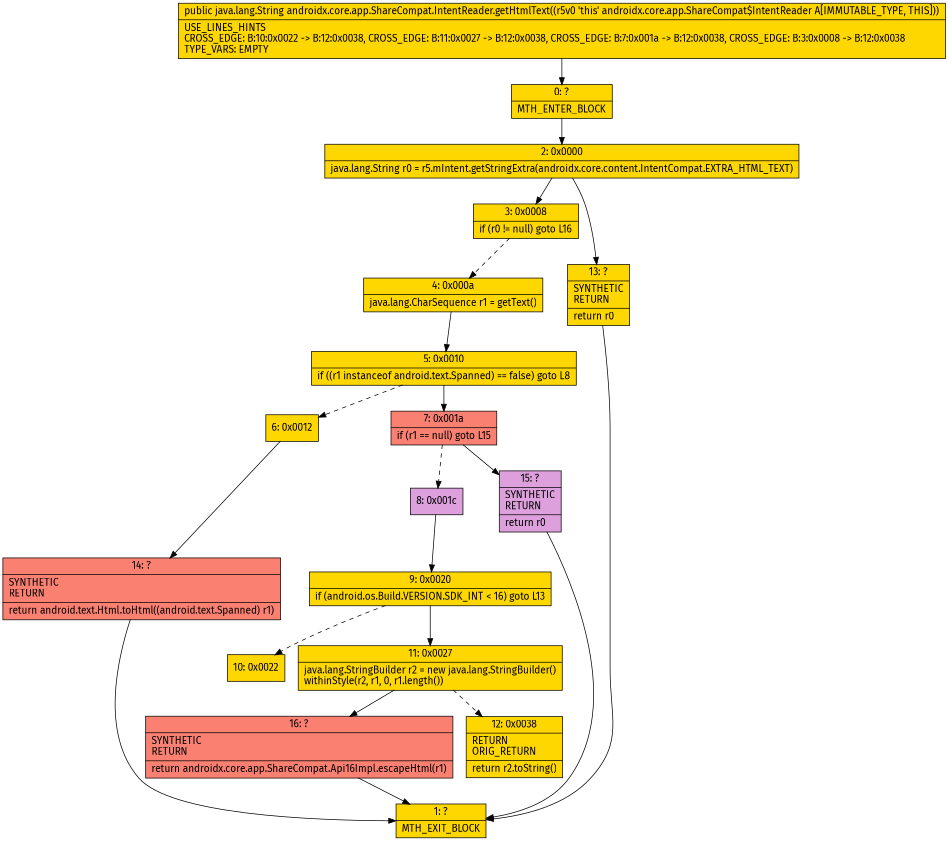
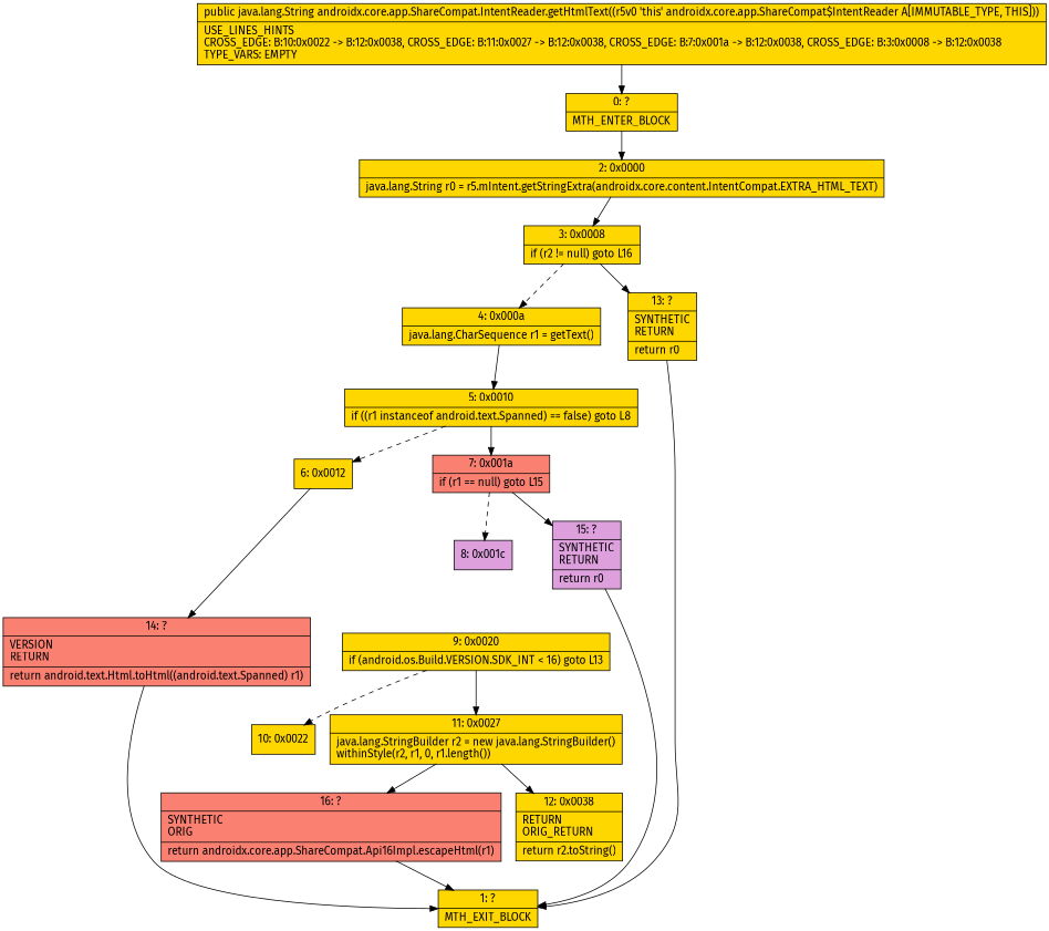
  digraph {
    fontname="Fira Sans"
    node [fillcolor=gold fontname="Fira Sans" shape=record style=filled]
    edge [fontname="Fira Sans"]
    n1 [label="{0\:\ ?|MTH_ENTER_BLOCK\l}"]
    n2 [label="{2\:\ 0x0000|java.lang.String r0 = r5.mIntent.getStringExtra(androidx.core.content.IntentCompat.EXTRA_HTML_TEXT)\l}"]
-   n3 [label="{3\:\ 0x0008|if (r0 != null) goto L16\l}"]
+   n3 [label="{3\:\ 0x0008|if (r2 != null) goto L16\l}"]
    n4 [label="{4\:\ 0x000a|java.lang.CharSequence r1 = getText()\l}"]
    n5 [label="{13\:\ ?|SYNTHETIC\lRETURN\l|return r0\l}"]
    n6 [label="{5\:\ 0x0010|if ((r1 instanceof android.text.Spanned) == false) goto L8\l}"]
    n7 [label="{1\:\ ?|MTH_EXIT_BLOCK\l}"]
    n8 [label="{6\:\ 0x0012}"]
    n9 [fillcolor=salmon label="{7\:\ 0x001a|if (r1 == null) goto L15\l}"]
-   n10 [fillcolor=salmon label="{14\:\ ?|SYNTHETIC\lRETURN\l|return android.text.Html.toHtml((android.text.Spanned) r1)\l}"]
+   n10 [fillcolor=salmon label="{14\:\ ?|VERSION\lRETURN\l|return android.text.Html.toHtml((android.text.Spanned) r1)\l}"]
    n11 [fillcolor=plum label="{8\:\ 0x001c}"]
    n12 [fillcolor=plum label="{15\:\ ?|SYNTHETIC\lRETURN\l|return r0\l}"]
    n13 [label="{9\:\ 0x0020|if (android.os.Build.VERSION.SDK_INT \< 16) goto L13\l}"]
    n14 [label="{10\:\ 0x0022}"]
    n15 [label="{11\:\ 0x0027|java.lang.StringBuilder r2 = new java.lang.StringBuilder()\lwithinStyle(r2, r1, 0, r1.length())\l}"]
-   n16 [fillcolor=salmon label="{16\:\ ?|SYNTHETIC\lRETURN\l|return androidx.core.app.ShareCompat.Api16Impl.escapeHtml(r1)\l}"]
+   n16 [fillcolor=salmon label="{16\:\ ?|SYNTHETIC\lORIG\l|return androidx.core.app.ShareCompat.Api16Impl.escapeHtml(r1)\l}"]
    n17 [label="{12\:\ 0x0038|RETURN\lORIG_RETURN\l|return r2.toString()\l}"]
    n18 [label="{public java.lang.String androidx.core.app.ShareCompat.IntentReader.getHtmlText((r5v0 'this' androidx.core.app.ShareCompat$IntentReader A[IMMUTABLE_TYPE, THIS]))  | USE_LINES_HINTS\lCROSS_EDGE: B:10:0x0022 \-\> B:12:0x0038, CROSS_EDGE: B:11:0x0027 \-\> B:12:0x0038, CROSS_EDGE: B:7:0x001a \-\> B:12:0x0038, CROSS_EDGE: B:3:0x0008 \-\> B:12:0x0038\lTYPE_VARS: EMPTY\l}"]
    n1 -> n2
    n2 -> n3
    n3 -> n4 [style=dashed]
-   n2 -> n5
+   n3 -> n5
    n4 -> n6
    n5 -> n7
    n6 -> n8 [style=dashed]
    n6 -> n9
    n8 -> n10
    n9 -> n11 [style=dashed]
    n9 -> n12
    n10 -> n7
-   n11 -> n13
    n12 -> n7
    n13 -> n14 [style=dashed]
    n13 -> n15
    n15 -> n16
-   n15 -> n17 [style=dashed]
+   n15 -> n17
    n16 -> n7
    n18 -> n1
  }
